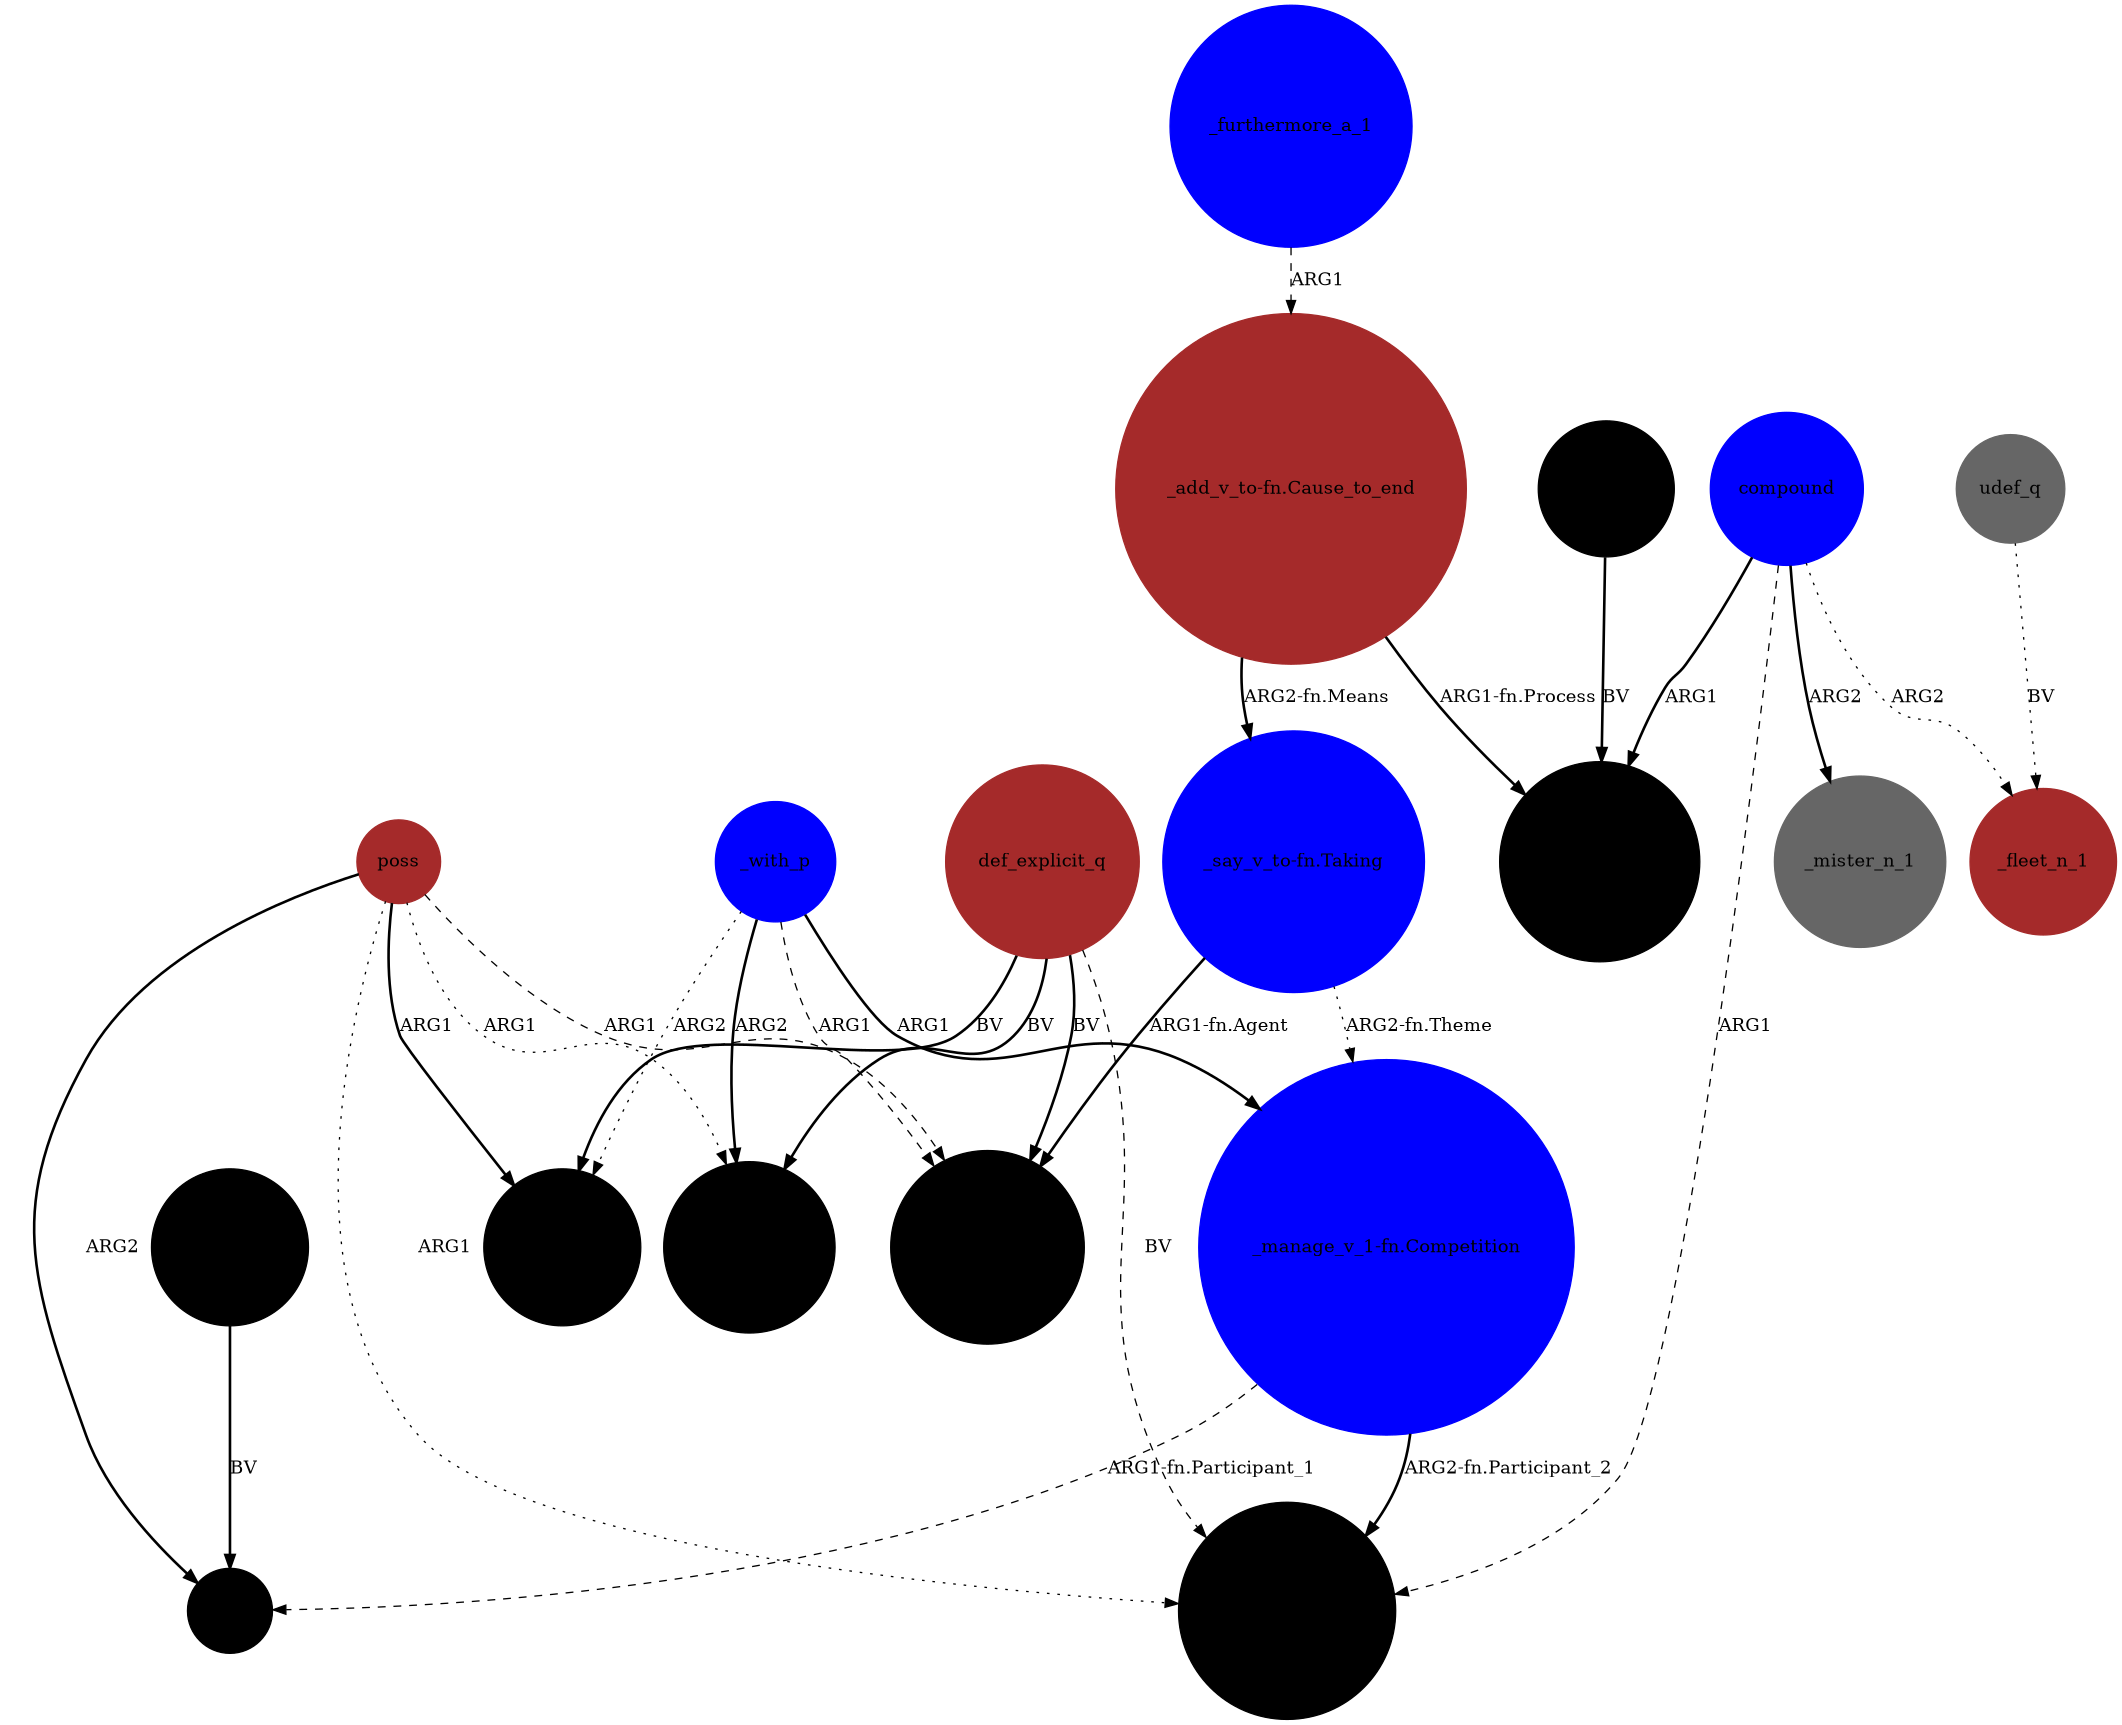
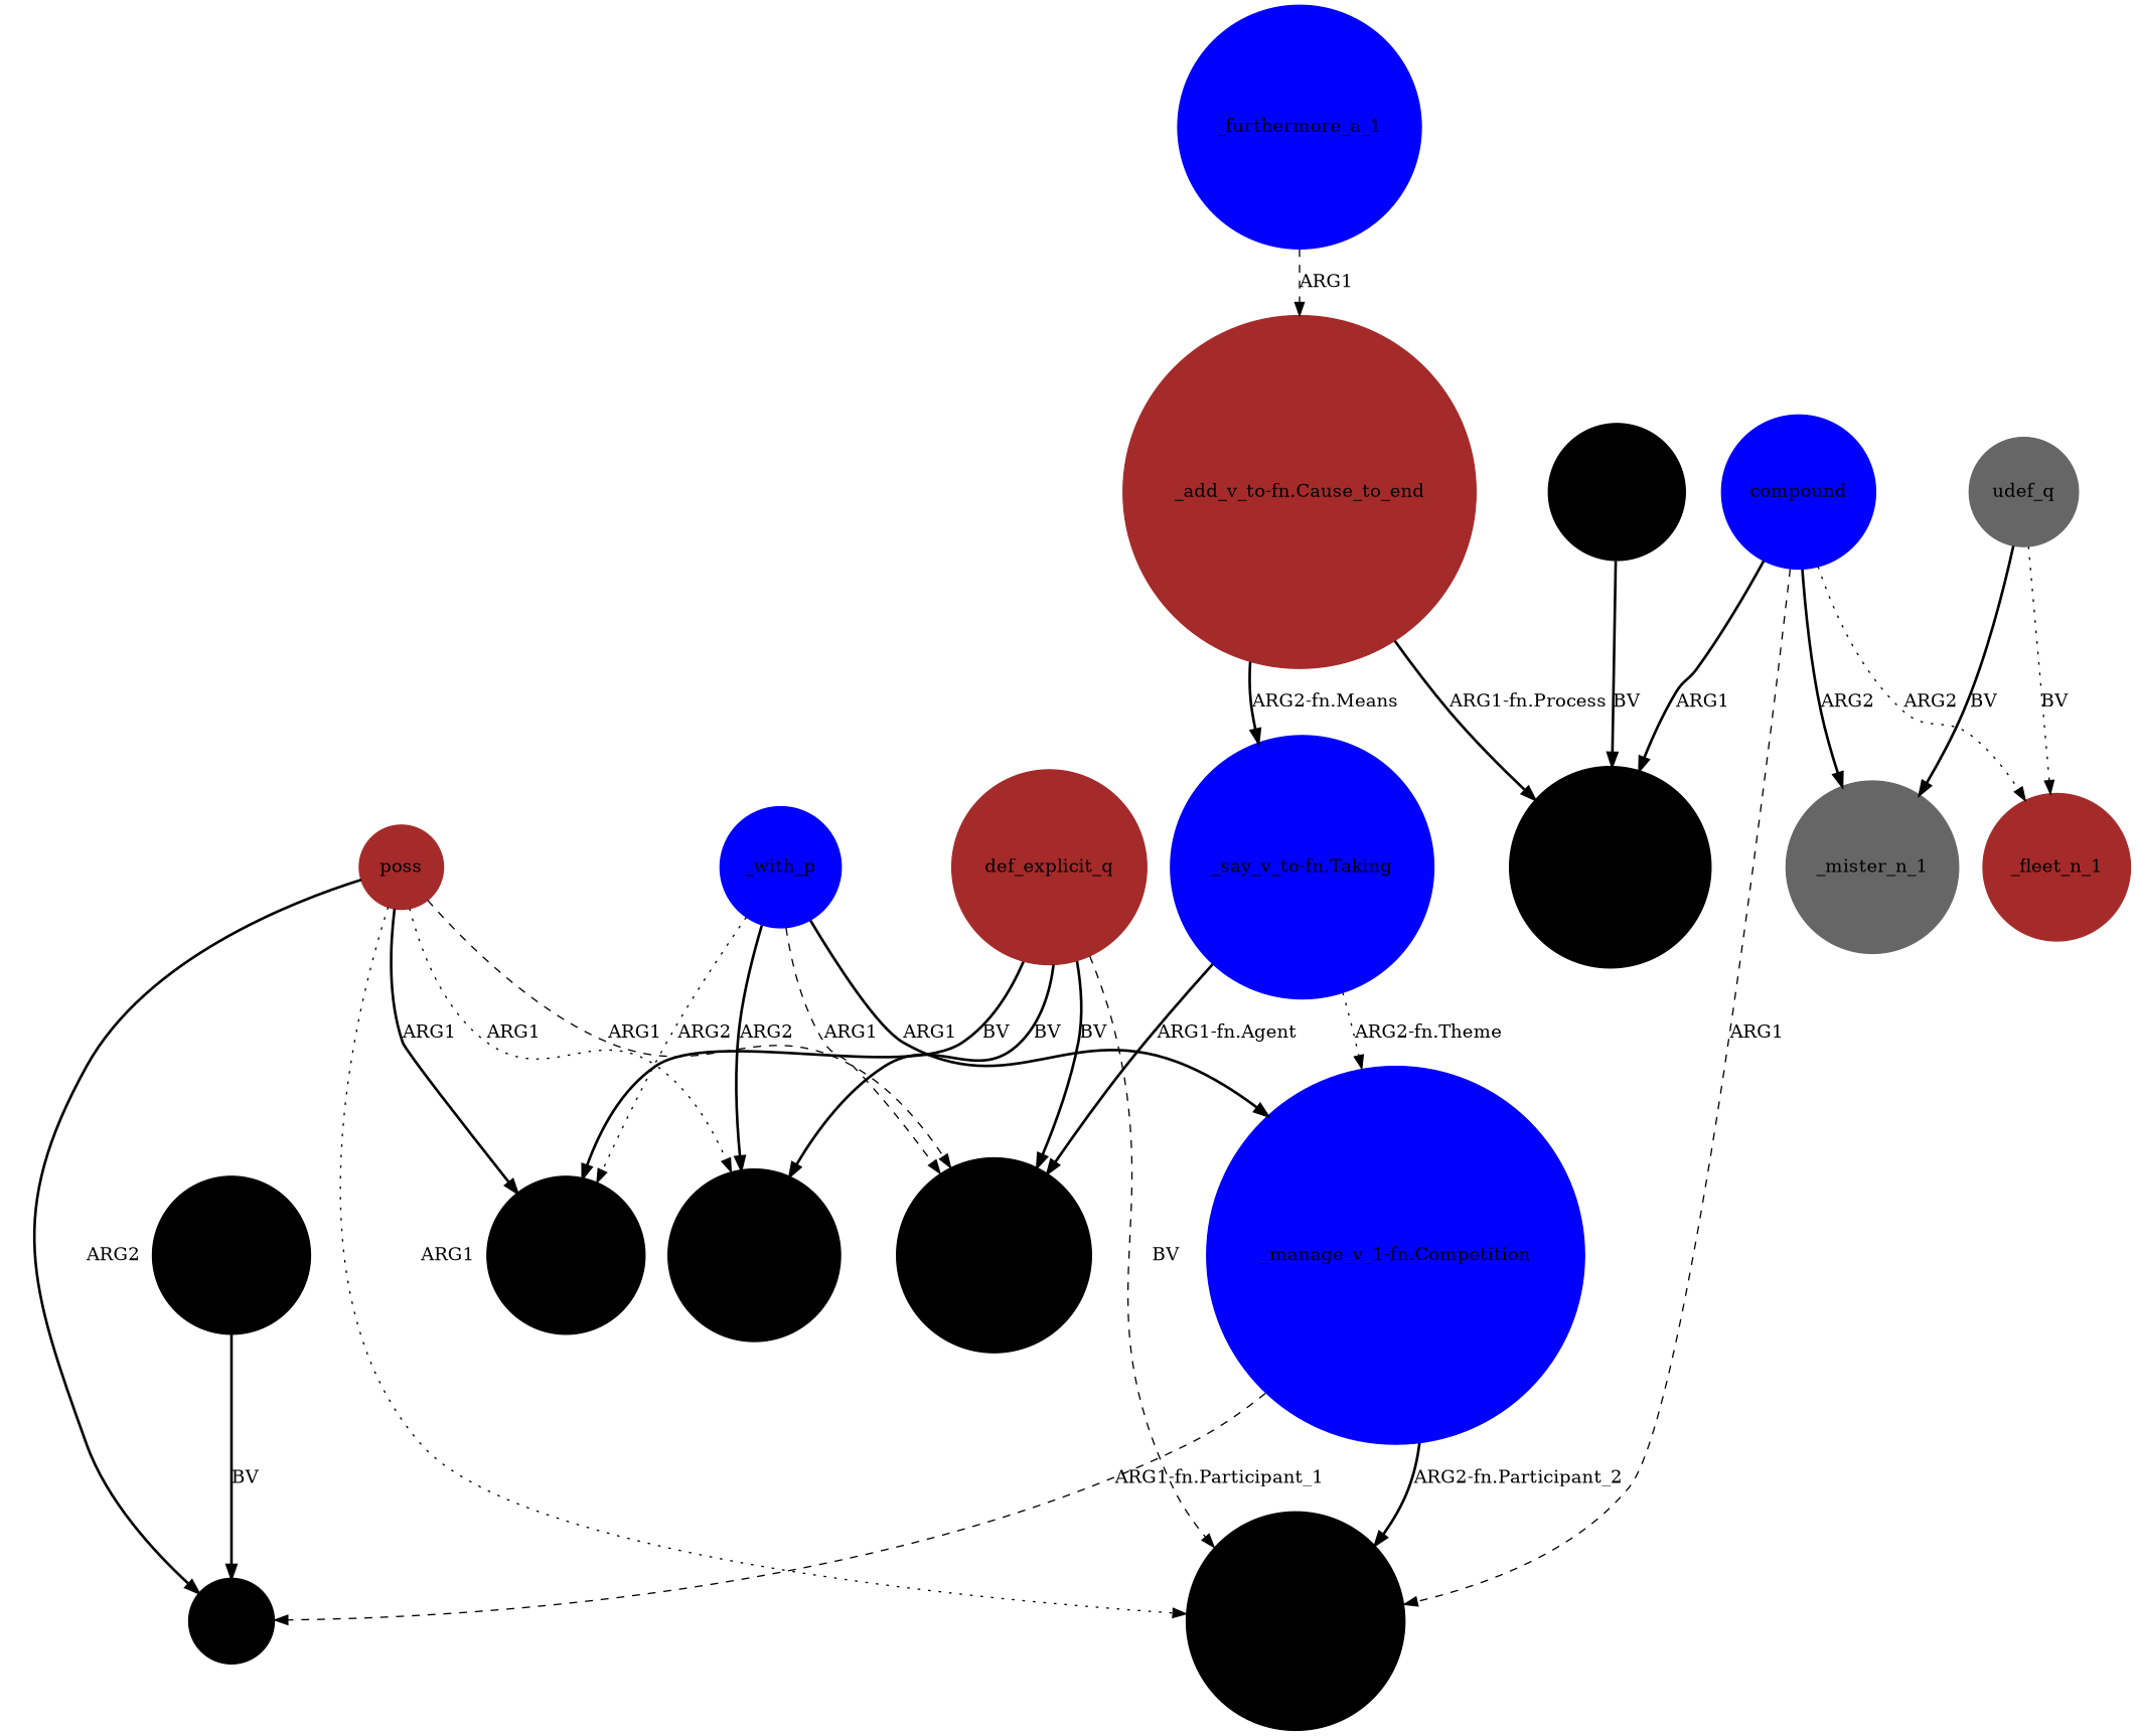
  digraph {
    node [shape=circle style=filled color=black]
    edge [style=bold]
    poss [color=brown]
    _pilot_n_of
    _advice_n_1
    _contract_n_1
    _operation_n_of
    pron
    compound [color=blue]
    _fleet_n_1 [color=brown]
    _mister_n_1 [color=gray40]
    "named(Smith)"
    _with_p [color=blue]
    "_manage_v_1-fn.Competition" [color=blue]
    proper_q
    "_add_v_to-fn.Cause_to_end" [color=brown]
    "_say_v_to-fn.Taking" [color=blue]
    udef_q [color=gray40]
    def_explicit_q [color=brown]
    pronoun_q
    _furthermore_a_1 [color=blue]
    poss -> _pilot_n_of [label=ARG1]
    poss -> _advice_n_1 [label=ARG1 style=dotted]
    poss -> _contract_n_1 [label=ARG1 style=dashed]
    poss -> _operation_n_of [label=ARG1 style=dotted]
    poss -> pron [label=ARG2]
    compound -> _operation_n_of [label=ARG1 style=dashed]
    compound -> _fleet_n_1 [label=ARG2 style=dotted]
    compound -> _mister_n_1 [label=ARG2]
    compound -> "named(Smith)" [label=ARG1]
    _with_p -> _pilot_n_of [label=ARG2 style=dotted]
    _with_p -> _advice_n_1 [label=ARG2]
    _with_p -> _contract_n_1 [label=ARG1 style=dashed]
    _with_p -> "_manage_v_1-fn.Competition" [label=ARG1]
    "_manage_v_1-fn.Competition" -> _operation_n_of [label="ARG2-fn.Participant_2"]
    "_manage_v_1-fn.Competition" -> pron [label="ARG1-fn.Participant_1" style=dashed]
    proper_q -> "named(Smith)" [label=BV]
    "_add_v_to-fn.Cause_to_end" -> "named(Smith)" [label="ARG1-fn.Process"]
    "_add_v_to-fn.Cause_to_end" -> "_say_v_to-fn.Taking" [label="ARG2-fn.Means"]
    "_say_v_to-fn.Taking" -> _contract_n_1 [label="ARG1-fn.Agent"]
    "_say_v_to-fn.Taking" -> "_manage_v_1-fn.Competition" [label="ARG2-fn.Theme" style=dotted]
    udef_q -> _fleet_n_1 [label=BV style=dotted]
+   udef_q -> _mister_n_1 [label=BV]
    def_explicit_q -> _pilot_n_of [label=BV]
    def_explicit_q -> _advice_n_1 [label=BV]
    def_explicit_q -> _contract_n_1 [label=BV]
    def_explicit_q -> _operation_n_of [label=BV style=dashed]
    pronoun_q -> pron [label=BV]
    _furthermore_a_1 -> "_add_v_to-fn.Cause_to_end" [label=ARG1 style=dashed]
  }
